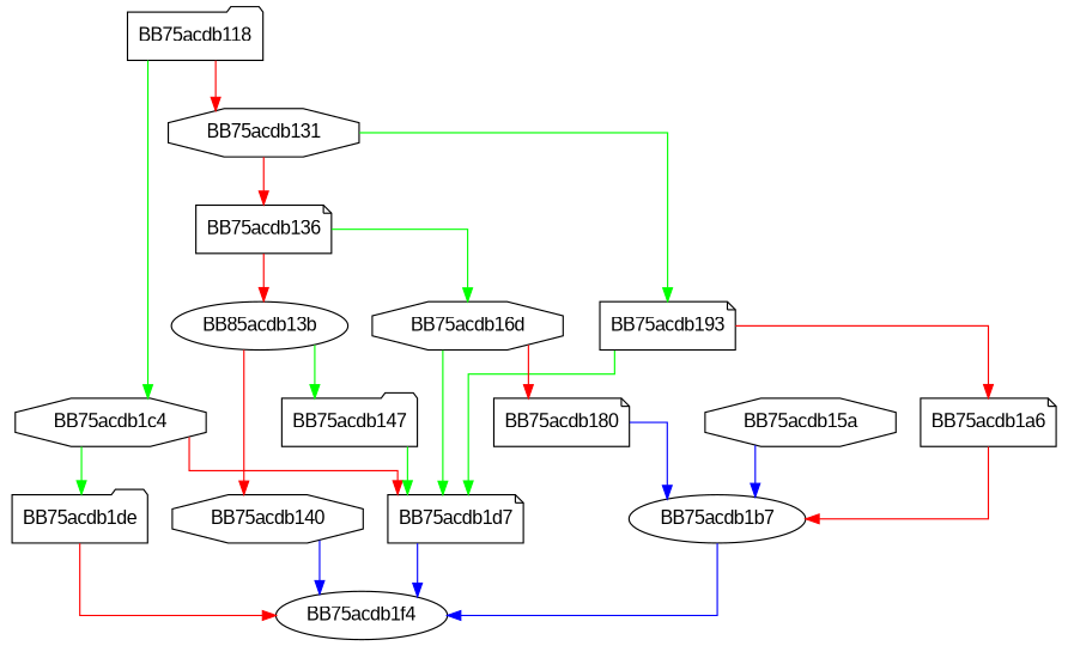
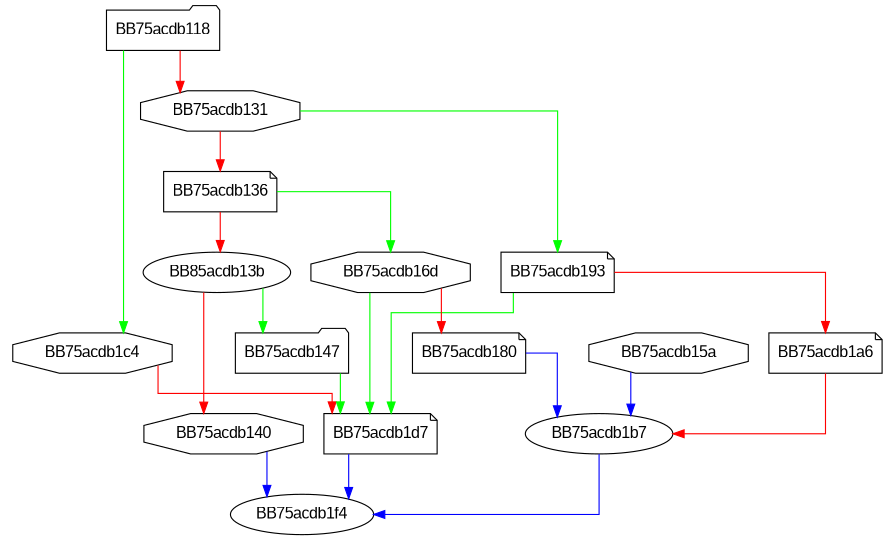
  digraph {
    fontname="Liberation Sans"
    splines=ortho
    node [fontname="Liberation Sans" shape=octagon]
    edge [color=red fontname="Liberation Sans"]
    BB75acdb118 [shape=folder]
    BB75acdb1c4
    BB75acdb131
    BB75acdb1d7 [shape=note]
-   BB75acdb1de [shape=folder]
    BB75acdb193 [shape=note]
    BB75acdb136 [shape=note]
    BB75acdb1f4 [shape=ellipse]
    BB75acdb1a6 [shape=note]
    BB75acdb16d
    n11 [label=BB85acdb13b shape=ellipse]
    BB75acdb1b7 [shape=ellipse]
    BB75acdb180 [shape=note]
    BB75acdb147 [shape=folder]
    BB75acdb140
    BB75acdb15a
    BB75acdb118 -> BB75acdb1c4 [color=green]
    BB75acdb118 -> BB75acdb131
    BB75acdb1c4 -> BB75acdb1d7
-   BB75acdb1c4 -> BB75acdb1de [color=green]
    BB75acdb131 -> BB75acdb193 [color=green]
    BB75acdb131 -> BB75acdb136
    BB75acdb1d7 -> BB75acdb1f4 [color=blue]
-   BB75acdb1de -> BB75acdb1f4
    BB75acdb193 -> BB75acdb1d7 [color=green]
    BB75acdb193 -> BB75acdb1a6
    BB75acdb136 -> BB75acdb16d [color=green]
    BB75acdb136 -> n11
    BB75acdb1a6 -> BB75acdb1b7
    BB75acdb16d -> BB75acdb1d7 [color=green]
    BB75acdb16d -> BB75acdb180
    n11 -> BB75acdb147 [color=green]
    n11 -> BB75acdb140
    BB75acdb1b7 -> BB75acdb1f4 [color=blue]
    BB75acdb180 -> BB75acdb1b7 [color=blue]
    BB75acdb147 -> BB75acdb1d7 [color=green]
    BB75acdb140 -> BB75acdb1f4 [color=blue]
    BB75acdb15a -> BB75acdb1b7 [color=blue]
  }
